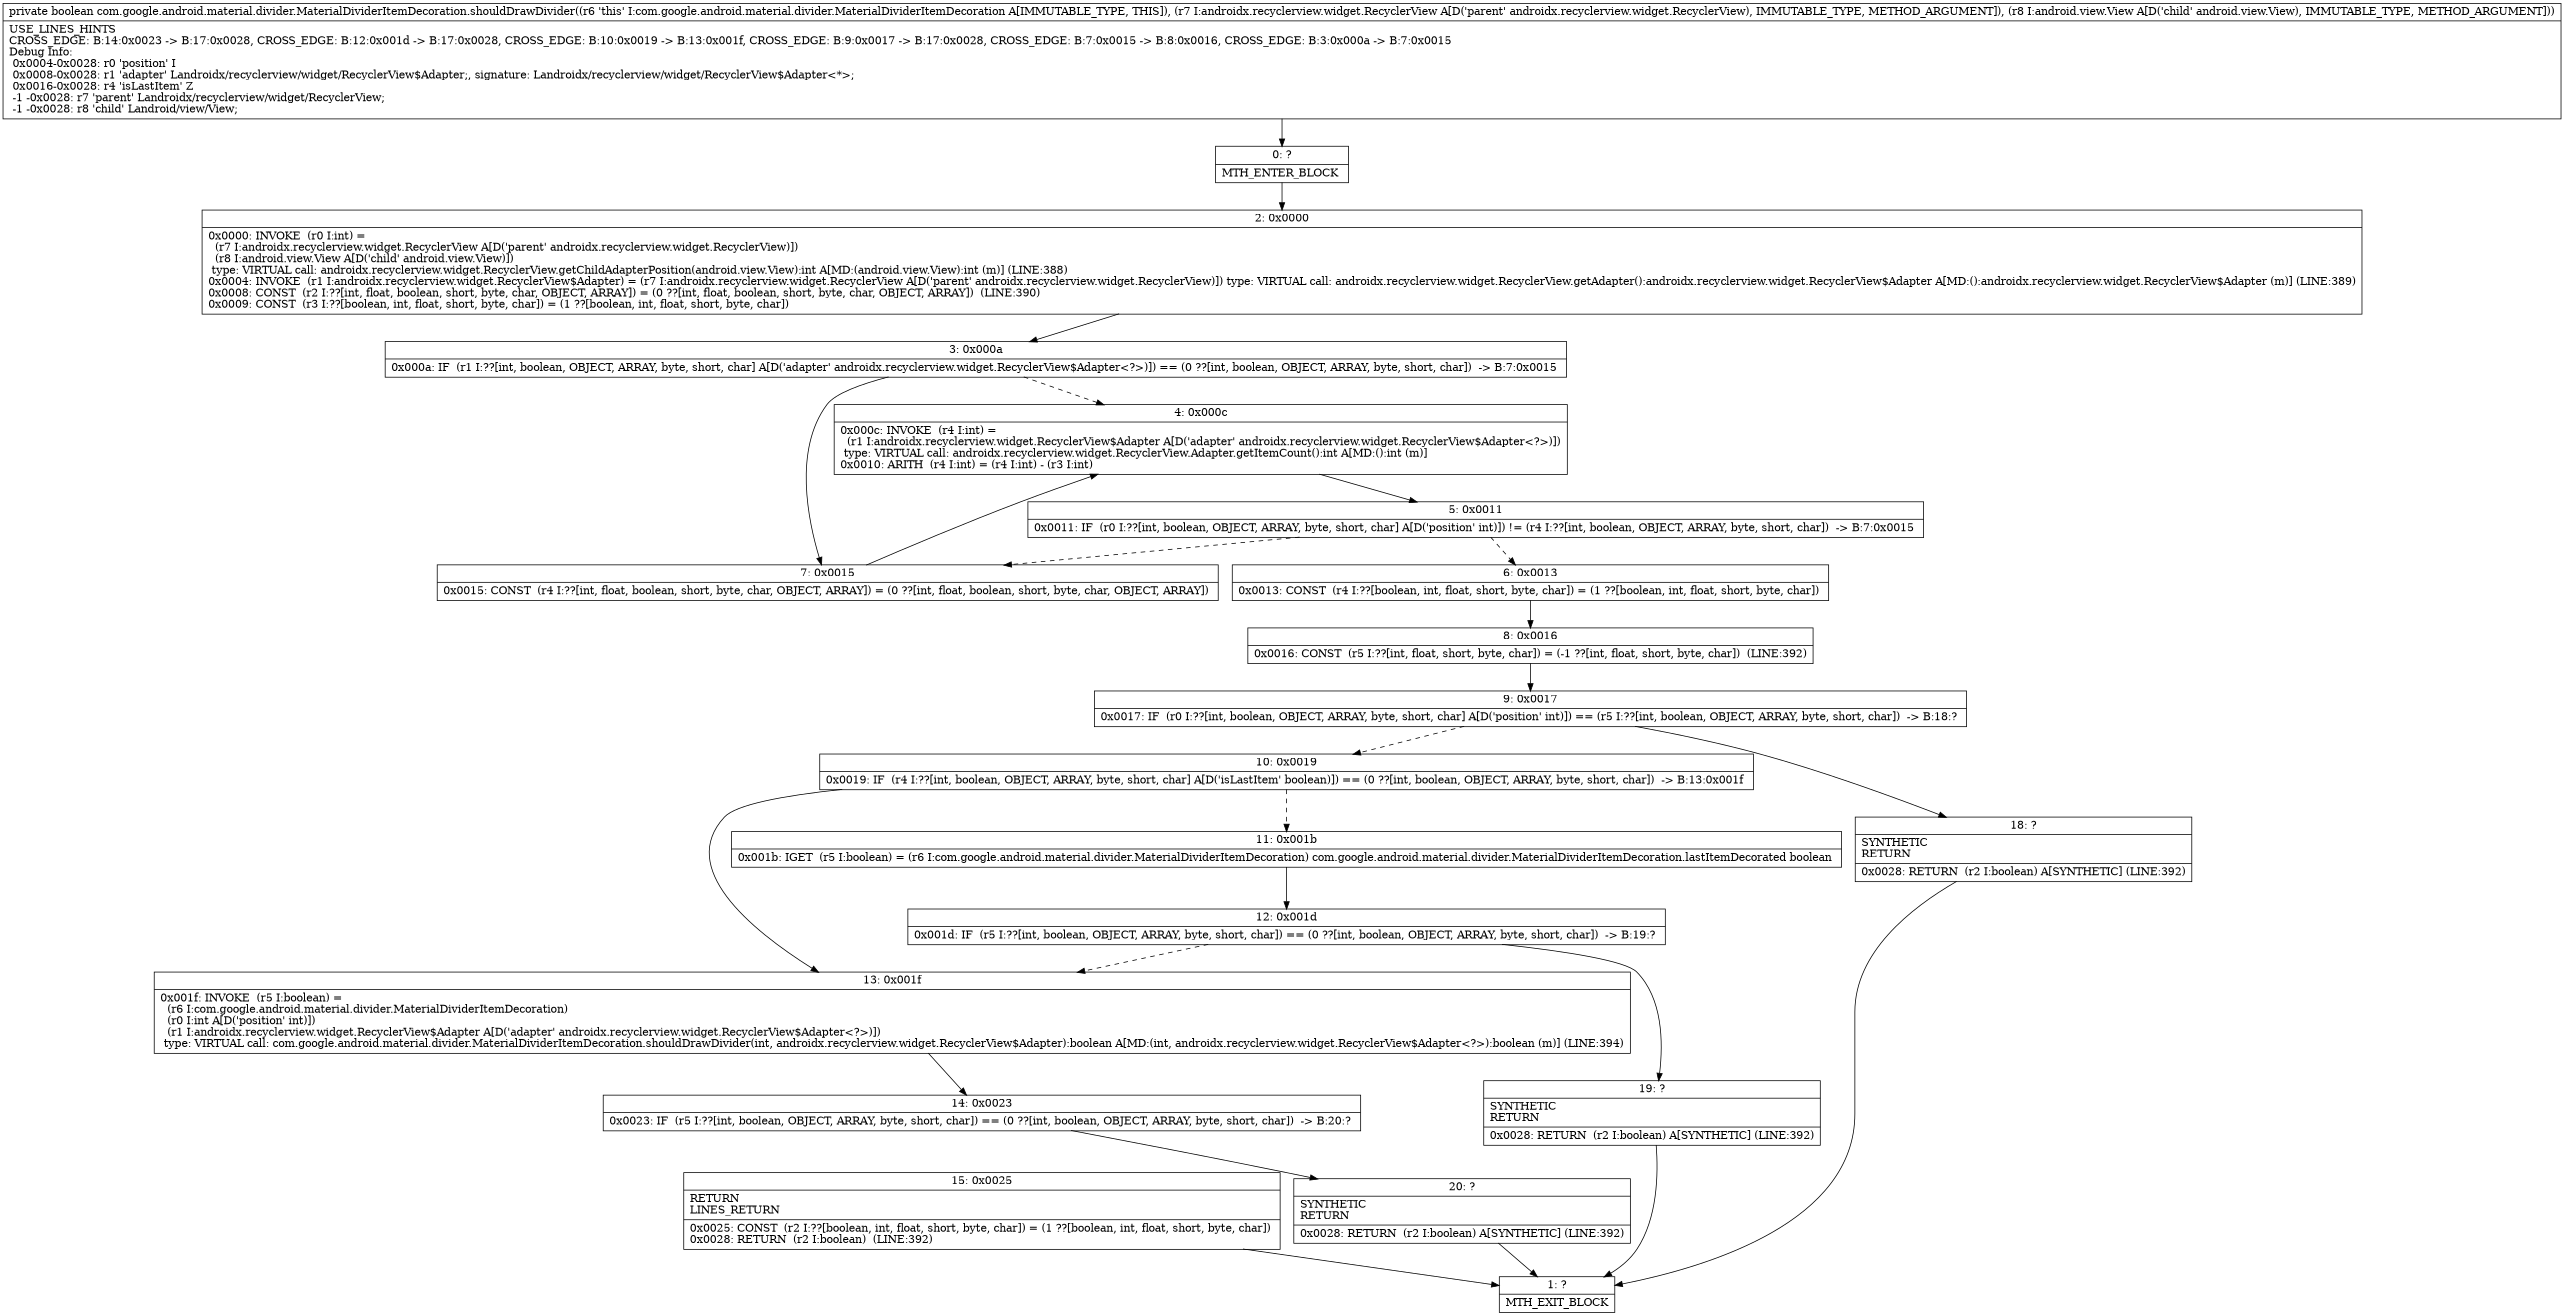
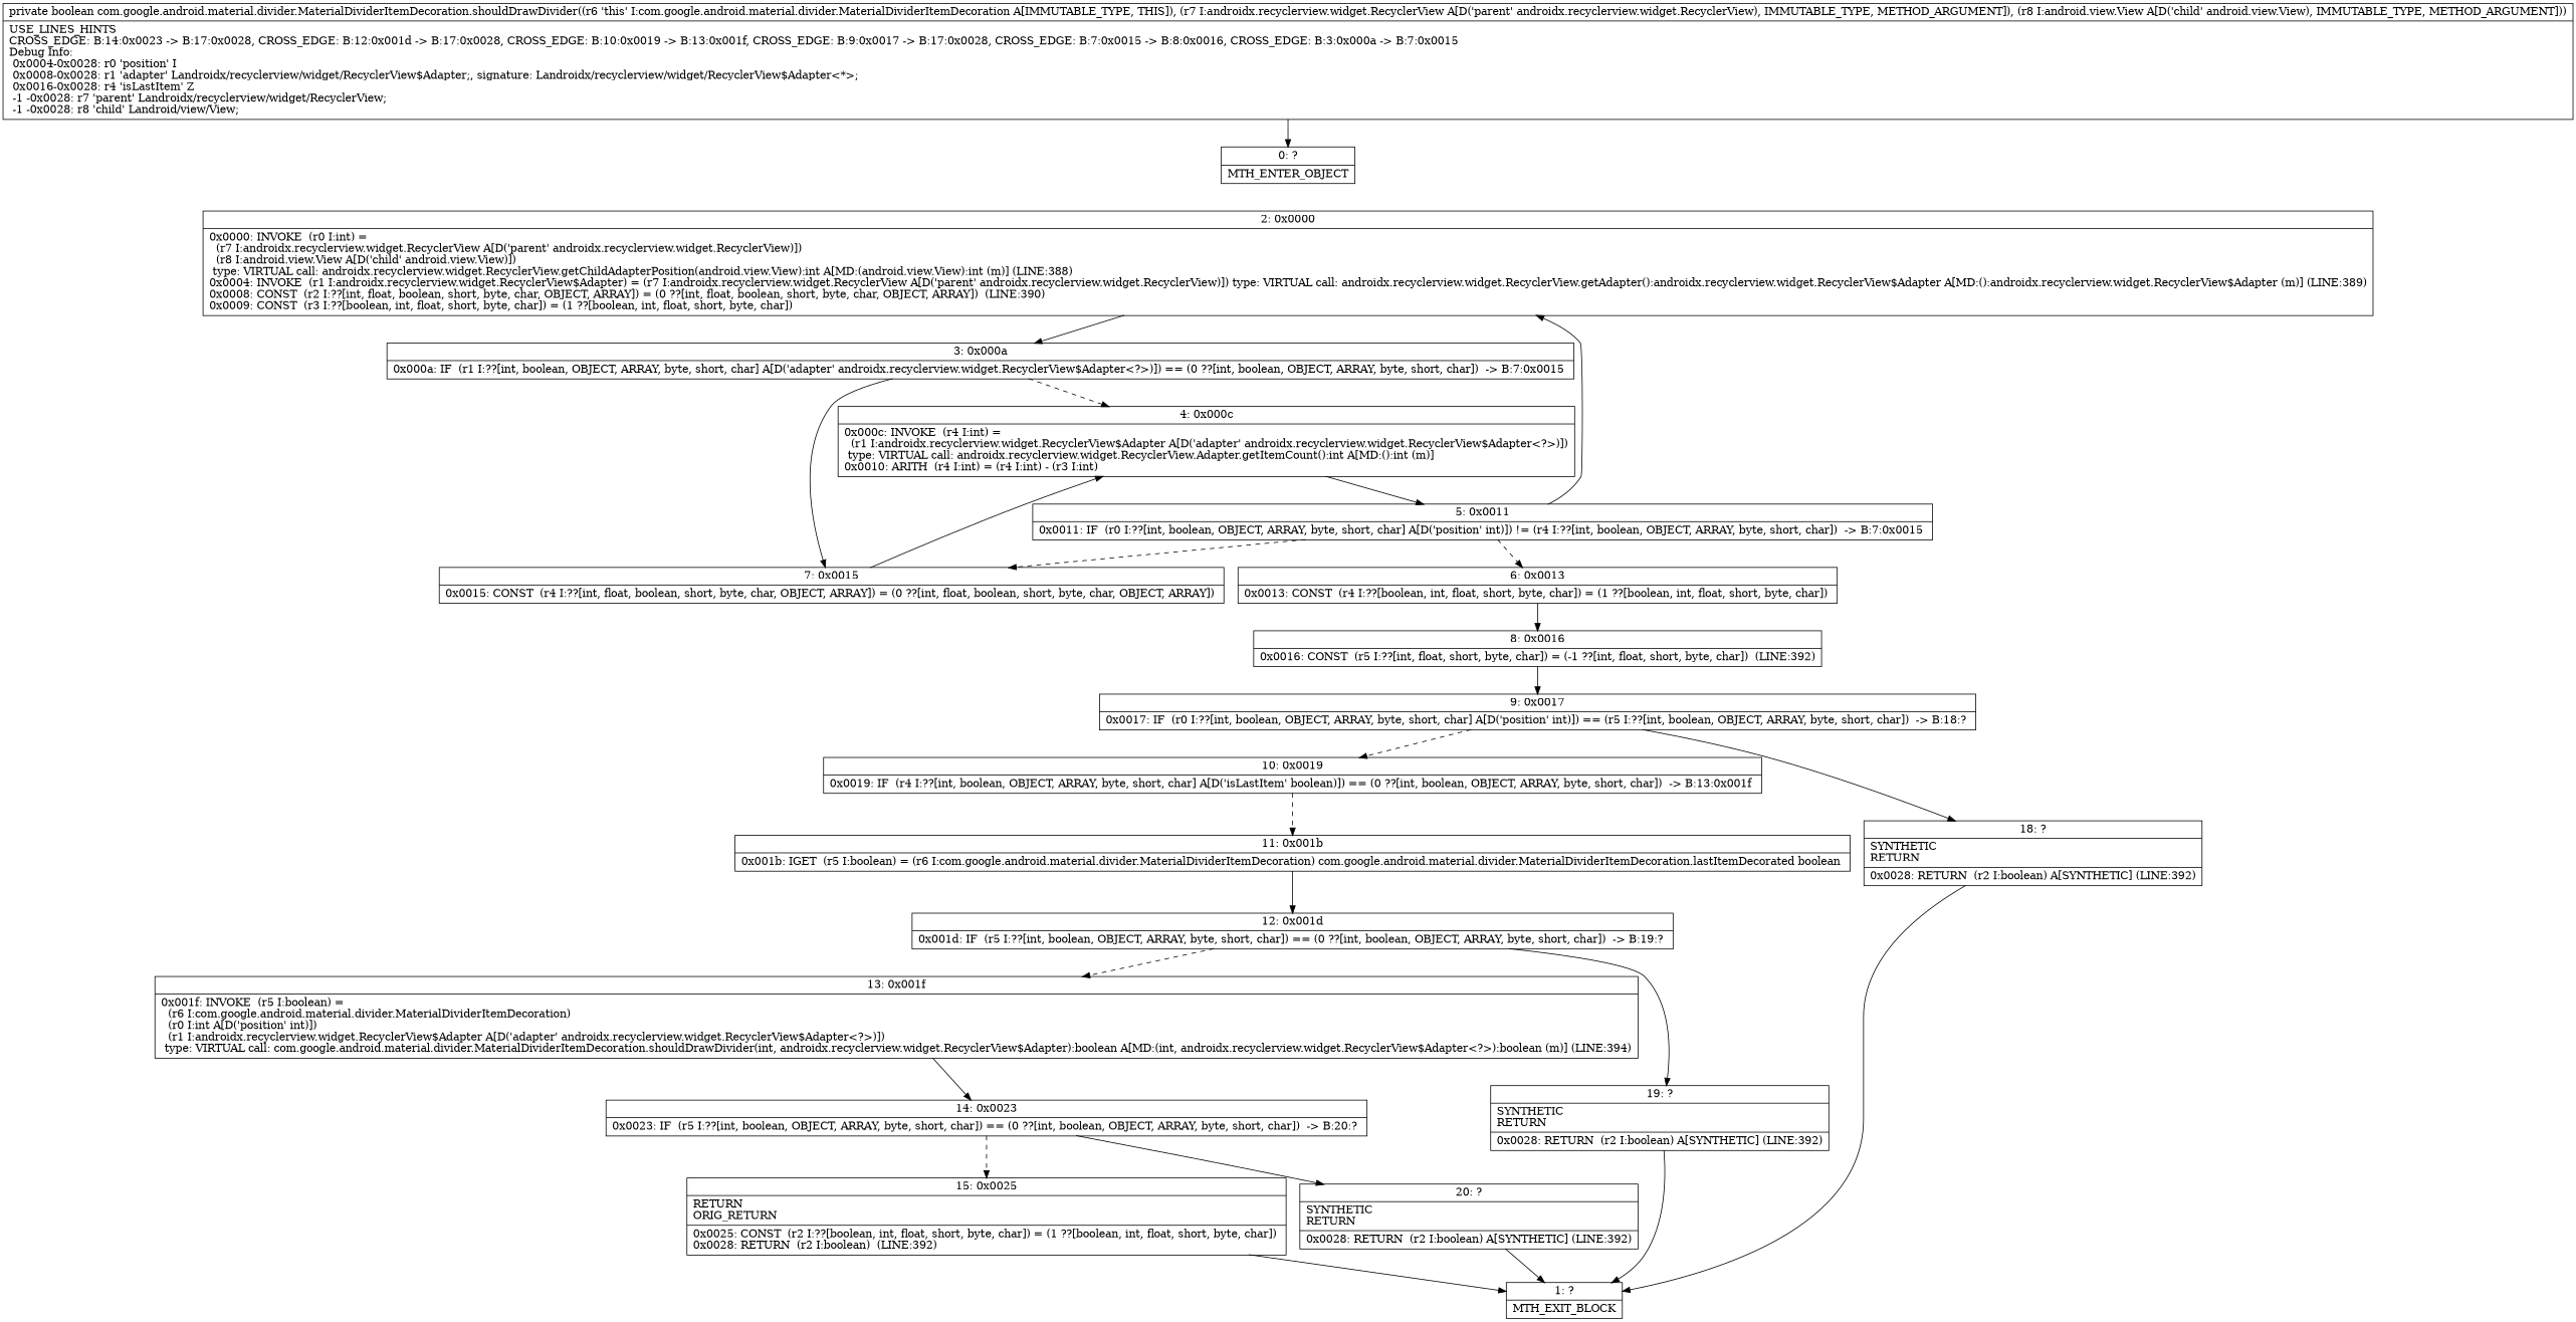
  digraph {
    node [shape=record]
-   n1 [label="{0\:\ ?|MTH_ENTER_BLOCK\l}"]
+   n1 [label="{0\:\ ?|MTH_ENTER_OBJECT\l}"]
    n2 [label="{2\:\ 0x0000|0x0000: INVOKE  (r0 I:int) = \l  (r7 I:androidx.recyclerview.widget.RecyclerView A[D('parent' androidx.recyclerview.widget.RecyclerView)])\l  (r8 I:android.view.View A[D('child' android.view.View)])\l type: VIRTUAL call: androidx.recyclerview.widget.RecyclerView.getChildAdapterPosition(android.view.View):int A[MD:(android.view.View):int (m)] (LINE:388)\l0x0004: INVOKE  (r1 I:androidx.recyclerview.widget.RecyclerView$Adapter) = (r7 I:androidx.recyclerview.widget.RecyclerView A[D('parent' androidx.recyclerview.widget.RecyclerView)]) type: VIRTUAL call: androidx.recyclerview.widget.RecyclerView.getAdapter():androidx.recyclerview.widget.RecyclerView$Adapter A[MD:():androidx.recyclerview.widget.RecyclerView$Adapter (m)] (LINE:389)\l0x0008: CONST  (r2 I:??[int, float, boolean, short, byte, char, OBJECT, ARRAY]) = (0 ??[int, float, boolean, short, byte, char, OBJECT, ARRAY])  (LINE:390)\l0x0009: CONST  (r3 I:??[boolean, int, float, short, byte, char]) = (1 ??[boolean, int, float, short, byte, char]) \l}"]
    n3 [label="{3\:\ 0x000a|0x000a: IF  (r1 I:??[int, boolean, OBJECT, ARRAY, byte, short, char] A[D('adapter' androidx.recyclerview.widget.RecyclerView$Adapter\<?\>)]) == (0 ??[int, boolean, OBJECT, ARRAY, byte, short, char])  \-\> B:7:0x0015 \l}"]
    n4 [label="{4\:\ 0x000c|0x000c: INVOKE  (r4 I:int) = \l  (r1 I:androidx.recyclerview.widget.RecyclerView$Adapter A[D('adapter' androidx.recyclerview.widget.RecyclerView$Adapter\<?\>)])\l type: VIRTUAL call: androidx.recyclerview.widget.RecyclerView.Adapter.getItemCount():int A[MD:():int (m)]\l0x0010: ARITH  (r4 I:int) = (r4 I:int) \- (r3 I:int) \l}"]
    n5 [label="{7\:\ 0x0015|0x0015: CONST  (r4 I:??[int, float, boolean, short, byte, char, OBJECT, ARRAY]) = (0 ??[int, float, boolean, short, byte, char, OBJECT, ARRAY]) \l}"]
    n6 [label="{5\:\ 0x0011|0x0011: IF  (r0 I:??[int, boolean, OBJECT, ARRAY, byte, short, char] A[D('position' int)]) != (r4 I:??[int, boolean, OBJECT, ARRAY, byte, short, char])  \-\> B:7:0x0015 \l}"]
    n7 [label="{6\:\ 0x0013|0x0013: CONST  (r4 I:??[boolean, int, float, short, byte, char]) = (1 ??[boolean, int, float, short, byte, char]) \l}"]
    n8 [label="{8\:\ 0x0016|0x0016: CONST  (r5 I:??[int, float, short, byte, char]) = (\-1 ??[int, float, short, byte, char])  (LINE:392)\l}"]
    n9 [label="{9\:\ 0x0017|0x0017: IF  (r0 I:??[int, boolean, OBJECT, ARRAY, byte, short, char] A[D('position' int)]) == (r5 I:??[int, boolean, OBJECT, ARRAY, byte, short, char])  \-\> B:18:? \l}"]
    n10 [label="{10\:\ 0x0019|0x0019: IF  (r4 I:??[int, boolean, OBJECT, ARRAY, byte, short, char] A[D('isLastItem' boolean)]) == (0 ??[int, boolean, OBJECT, ARRAY, byte, short, char])  \-\> B:13:0x001f \l}"]
    n11 [label="{18\:\ ?|SYNTHETIC\lRETURN\l|0x0028: RETURN  (r2 I:boolean) A[SYNTHETIC] (LINE:392)\l}"]
    n12 [label="{11\:\ 0x001b|0x001b: IGET  (r5 I:boolean) = (r6 I:com.google.android.material.divider.MaterialDividerItemDecoration) com.google.android.material.divider.MaterialDividerItemDecoration.lastItemDecorated boolean \l}"]
    n13 [label="{13\:\ 0x001f|0x001f: INVOKE  (r5 I:boolean) = \l  (r6 I:com.google.android.material.divider.MaterialDividerItemDecoration)\l  (r0 I:int A[D('position' int)])\l  (r1 I:androidx.recyclerview.widget.RecyclerView$Adapter A[D('adapter' androidx.recyclerview.widget.RecyclerView$Adapter\<?\>)])\l type: VIRTUAL call: com.google.android.material.divider.MaterialDividerItemDecoration.shouldDrawDivider(int, androidx.recyclerview.widget.RecyclerView$Adapter):boolean A[MD:(int, androidx.recyclerview.widget.RecyclerView$Adapter\<?\>):boolean (m)] (LINE:394)\l}"]
    n14 [label="{1\:\ ?|MTH_EXIT_BLOCK\l}"]
    n15 [label="{12\:\ 0x001d|0x001d: IF  (r5 I:??[int, boolean, OBJECT, ARRAY, byte, short, char]) == (0 ??[int, boolean, OBJECT, ARRAY, byte, short, char])  \-\> B:19:? \l}"]
    n16 [label="{14\:\ 0x0023|0x0023: IF  (r5 I:??[int, boolean, OBJECT, ARRAY, byte, short, char]) == (0 ??[int, boolean, OBJECT, ARRAY, byte, short, char])  \-\> B:20:? \l}"]
    n17 [label="{19\:\ ?|SYNTHETIC\lRETURN\l|0x0028: RETURN  (r2 I:boolean) A[SYNTHETIC] (LINE:392)\l}"]
-   n18 [label="{15\:\ 0x0025|RETURN\lLINES_RETURN\l|0x0025: CONST  (r2 I:??[boolean, int, float, short, byte, char]) = (1 ??[boolean, int, float, short, byte, char]) \l0x0028: RETURN  (r2 I:boolean)  (LINE:392)\l}"]
+   n18 [label="{15\:\ 0x0025|RETURN\lORIG_RETURN\l|0x0025: CONST  (r2 I:??[boolean, int, float, short, byte, char]) = (1 ??[boolean, int, float, short, byte, char]) \l0x0028: RETURN  (r2 I:boolean)  (LINE:392)\l}"]
    n19 [label="{20\:\ ?|SYNTHETIC\lRETURN\l|0x0028: RETURN  (r2 I:boolean) A[SYNTHETIC] (LINE:392)\l}"]
    n20 [label="{private boolean com.google.android.material.divider.MaterialDividerItemDecoration.shouldDrawDivider((r6 'this' I:com.google.android.material.divider.MaterialDividerItemDecoration A[IMMUTABLE_TYPE, THIS]), (r7 I:androidx.recyclerview.widget.RecyclerView A[D('parent' androidx.recyclerview.widget.RecyclerView), IMMUTABLE_TYPE, METHOD_ARGUMENT]), (r8 I:android.view.View A[D('child' android.view.View), IMMUTABLE_TYPE, METHOD_ARGUMENT]))  | USE_LINES_HINTS\lCROSS_EDGE: B:14:0x0023 \-\> B:17:0x0028, CROSS_EDGE: B:12:0x001d \-\> B:17:0x0028, CROSS_EDGE: B:10:0x0019 \-\> B:13:0x001f, CROSS_EDGE: B:9:0x0017 \-\> B:17:0x0028, CROSS_EDGE: B:7:0x0015 \-\> B:8:0x0016, CROSS_EDGE: B:3:0x000a \-\> B:7:0x0015\lDebug Info:\l  0x0004\-0x0028: r0 'position' I\l  0x0008\-0x0028: r1 'adapter' Landroidx\/recyclerview\/widget\/RecyclerView$Adapter;, signature: Landroidx\/recyclerview\/widget\/RecyclerView$Adapter\<*\>;\l  0x0016\-0x0028: r4 'isLastItem' Z\l  \-1 \-0x0028: r7 'parent' Landroidx\/recyclerview\/widget\/RecyclerView;\l  \-1 \-0x0028: r8 'child' Landroid\/view\/View;\l}"]
-   n1 -> n2
+   n6 -> n2
    n2 -> n3
    n3 -> n4 [style=dashed]
    n3 -> n5
    n4 -> n6
    n5 -> n4
    n6 -> n5 [style=dashed]
    n6 -> n7 [style=dashed]
    n7 -> n8
    n8 -> n9
    n9 -> n10 [style=dashed]
    n9 -> n11
    n10 -> n12 [style=dashed]
-   n10 -> n13
    n11 -> n14
    n12 -> n15
    n13 -> n16
    n15 -> n13 [style=dashed]
    n15 -> n17
+   n16 -> n18 [style=dashed]
    n16 -> n19
    n17 -> n14
    n18 -> n14
    n19 -> n14
    n20 -> n1
  }
